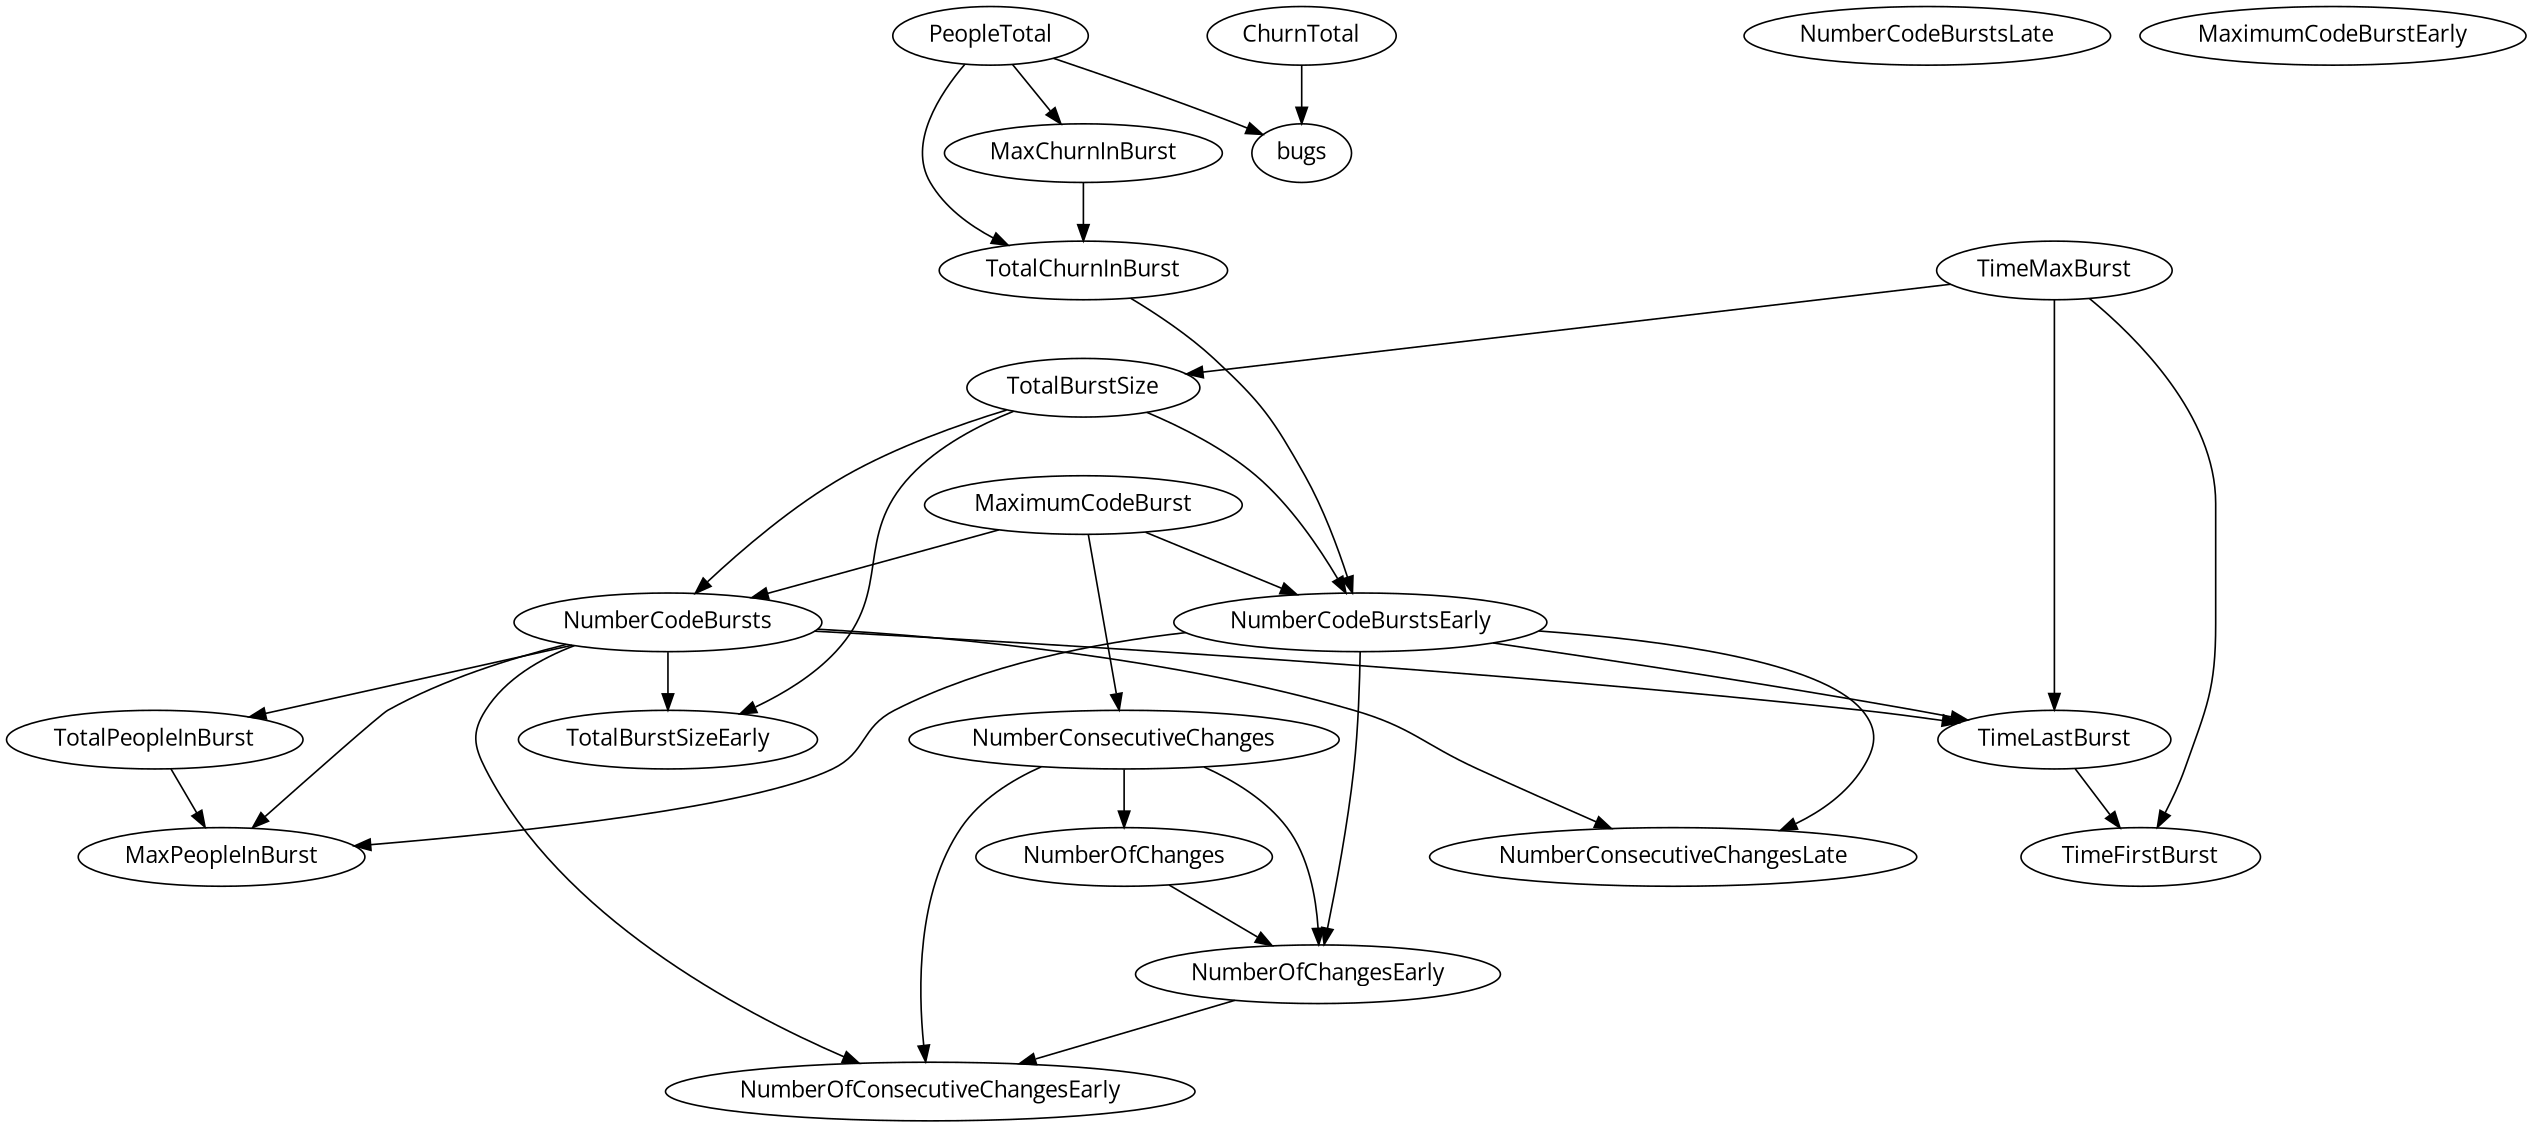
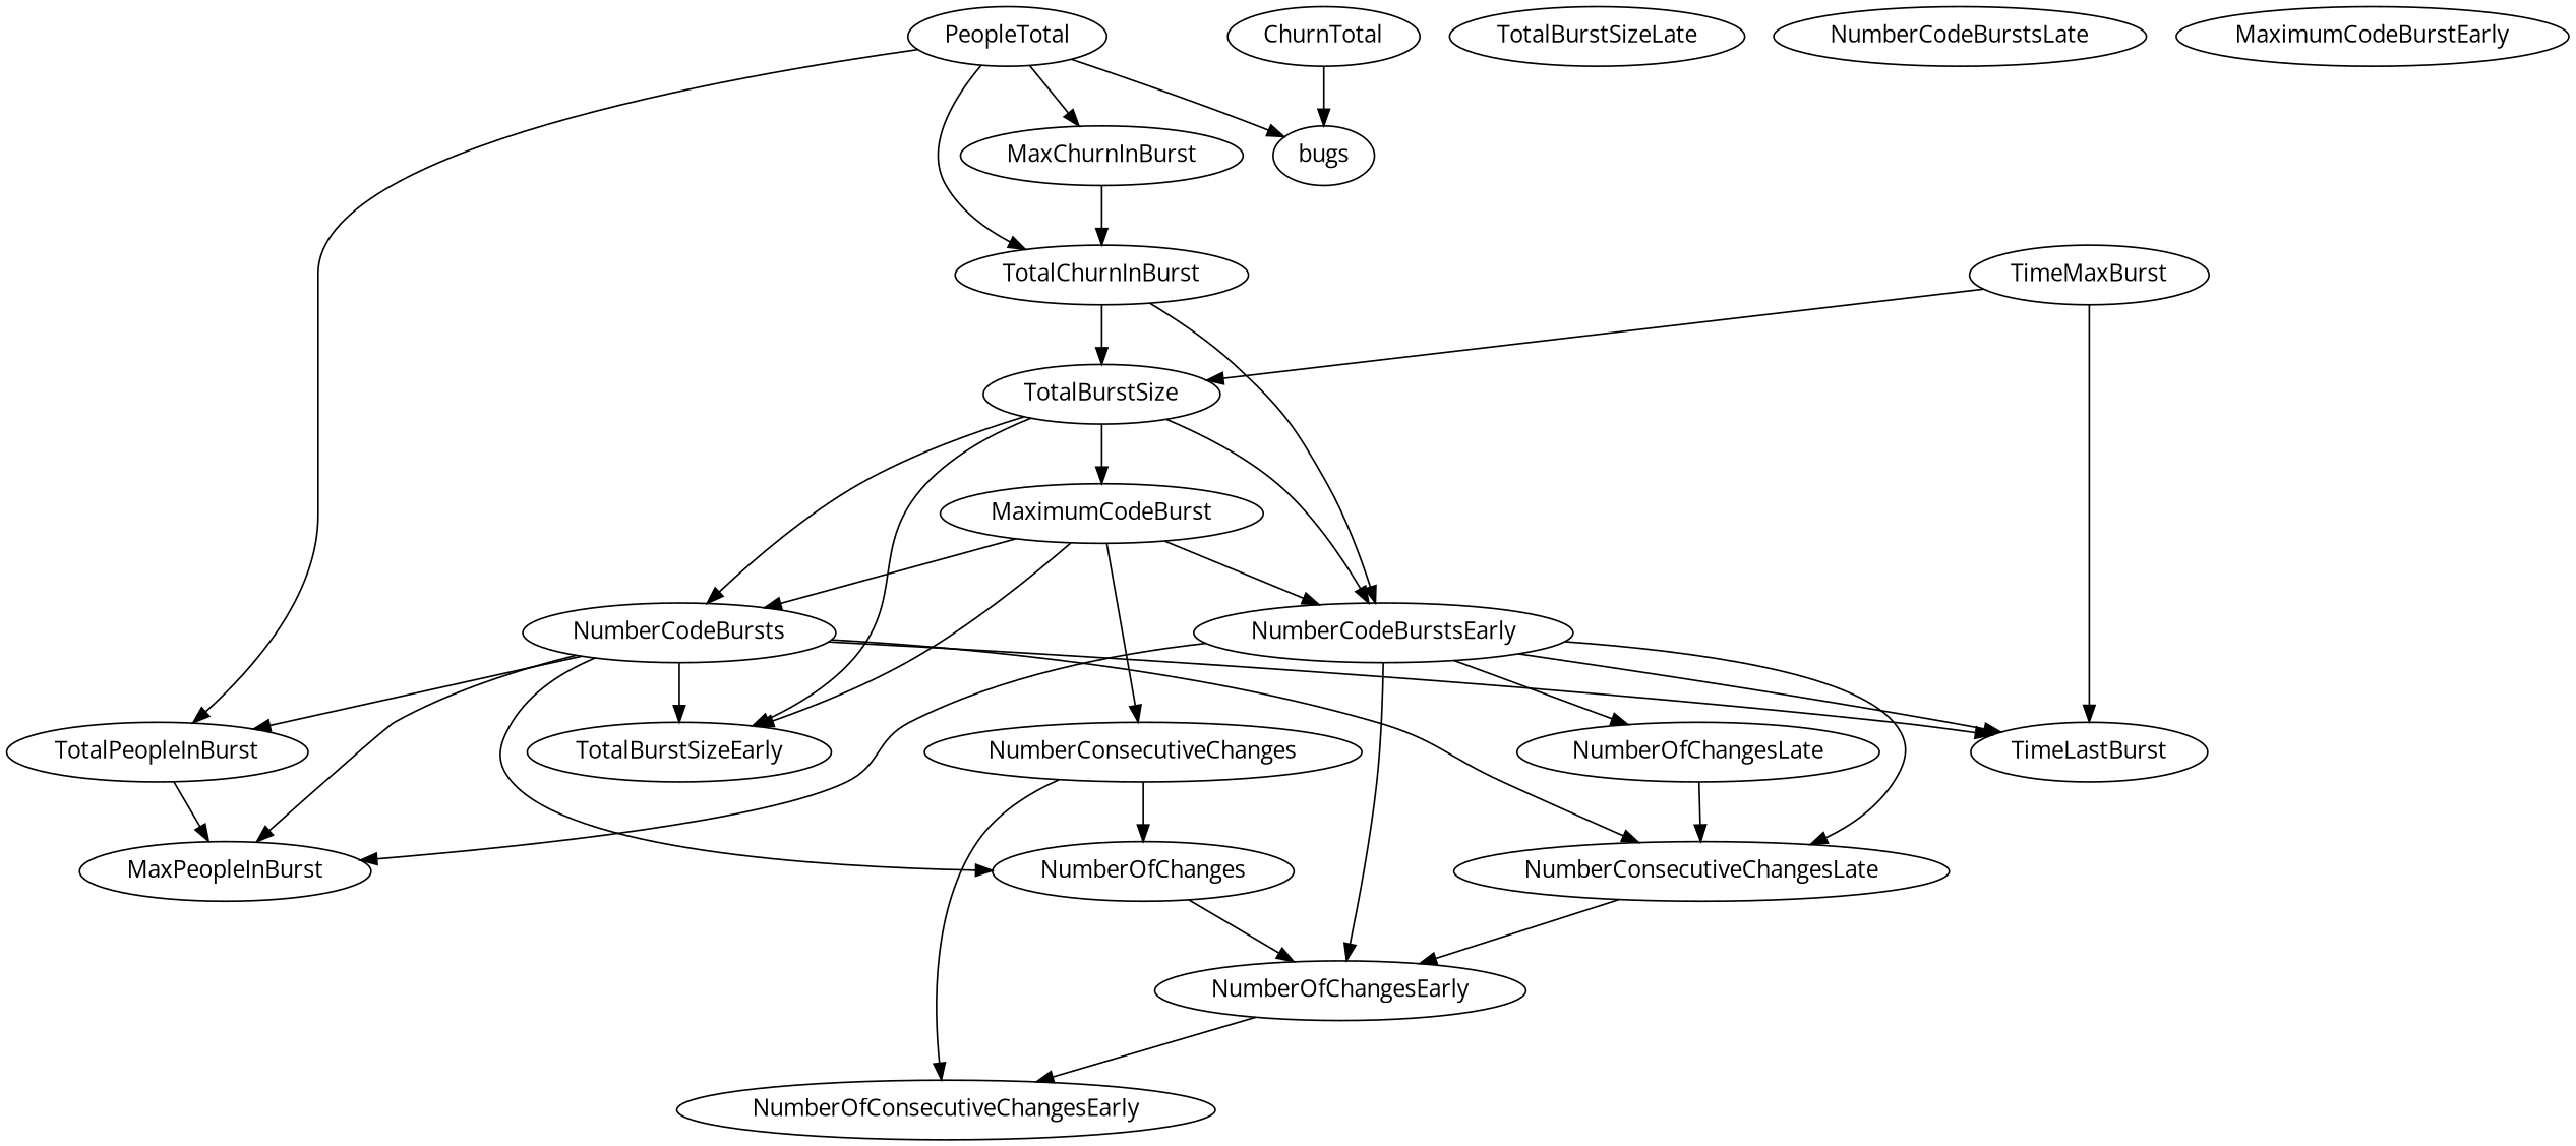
  digraph {
    fontname="Open Sans"
    node [fontname="Open Sans"]
    edge [fontname="Open Sans"]
    TotalPeopleInBurst
    MaxPeopleInBurst
    NumberOfChanges
    NumberOfChangesEarly
    NumberOfConsecutiveChangesEarly
+   TotalBurstSizeLate
    NumberCodeBurstsLate
+   NumberOfChangesLate
    NumberConsecutiveChangesLate
    MaxChurnInBurst
    TotalChurnInBurst
    NumberCodeBurstsEarly
    TotalBurstSize
    MaximumCodeBurstEarly
    TimeLastBurst
-   TimeFirstBurst
    MaximumCodeBurst
    TotalBurstSizeEarly
    NumberCodeBursts
    ChurnTotal
    bugs
    NumberConsecutiveChanges
    TimeMaxBurst
    PeopleTotal
    TotalPeopleInBurst -> MaxPeopleInBurst
    NumberOfChanges -> NumberOfChangesEarly
    NumberOfChangesEarly -> NumberOfConsecutiveChangesEarly
-   NumberConsecutiveChanges -> NumberOfChangesEarly
+   NumberOfChangesLate -> NumberConsecutiveChangesLate
+   NumberConsecutiveChangesLate -> NumberOfChangesEarly
    MaxChurnInBurst -> TotalChurnInBurst
    TotalChurnInBurst -> NumberCodeBurstsEarly
+   TotalChurnInBurst -> TotalBurstSize
    NumberCodeBurstsEarly -> MaxPeopleInBurst
    NumberCodeBurstsEarly -> NumberOfChangesEarly
+   NumberCodeBurstsEarly -> NumberOfChangesLate
    NumberCodeBurstsEarly -> NumberConsecutiveChangesLate
    NumberCodeBurstsEarly -> TimeLastBurst
    TotalBurstSize -> NumberCodeBurstsEarly
+   TotalBurstSize -> MaximumCodeBurst
    TotalBurstSize -> TotalBurstSizeEarly
    TotalBurstSize -> NumberCodeBursts
-   TimeLastBurst -> TimeFirstBurst
    MaximumCodeBurst -> NumberCodeBurstsEarly
+   MaximumCodeBurst -> TotalBurstSizeEarly
    MaximumCodeBurst -> NumberCodeBursts
    MaximumCodeBurst -> NumberConsecutiveChanges
    NumberCodeBursts -> TotalPeopleInBurst
    NumberCodeBursts -> MaxPeopleInBurst
-   NumberCodeBursts -> NumberOfConsecutiveChangesEarly
+   NumberCodeBursts -> NumberOfChanges
    NumberCodeBursts -> NumberConsecutiveChangesLate
    NumberCodeBursts -> TimeLastBurst
    NumberCodeBursts -> TotalBurstSizeEarly
    ChurnTotal -> bugs
    NumberConsecutiveChanges -> NumberOfChanges
    NumberConsecutiveChanges -> NumberOfConsecutiveChangesEarly
    TimeMaxBurst -> TotalBurstSize
    TimeMaxBurst -> TimeLastBurst
-   TimeMaxBurst -> TimeFirstBurst
+   PeopleTotal -> TotalPeopleInBurst
    PeopleTotal -> MaxChurnInBurst
    PeopleTotal -> TotalChurnInBurst
    PeopleTotal -> bugs
  }
